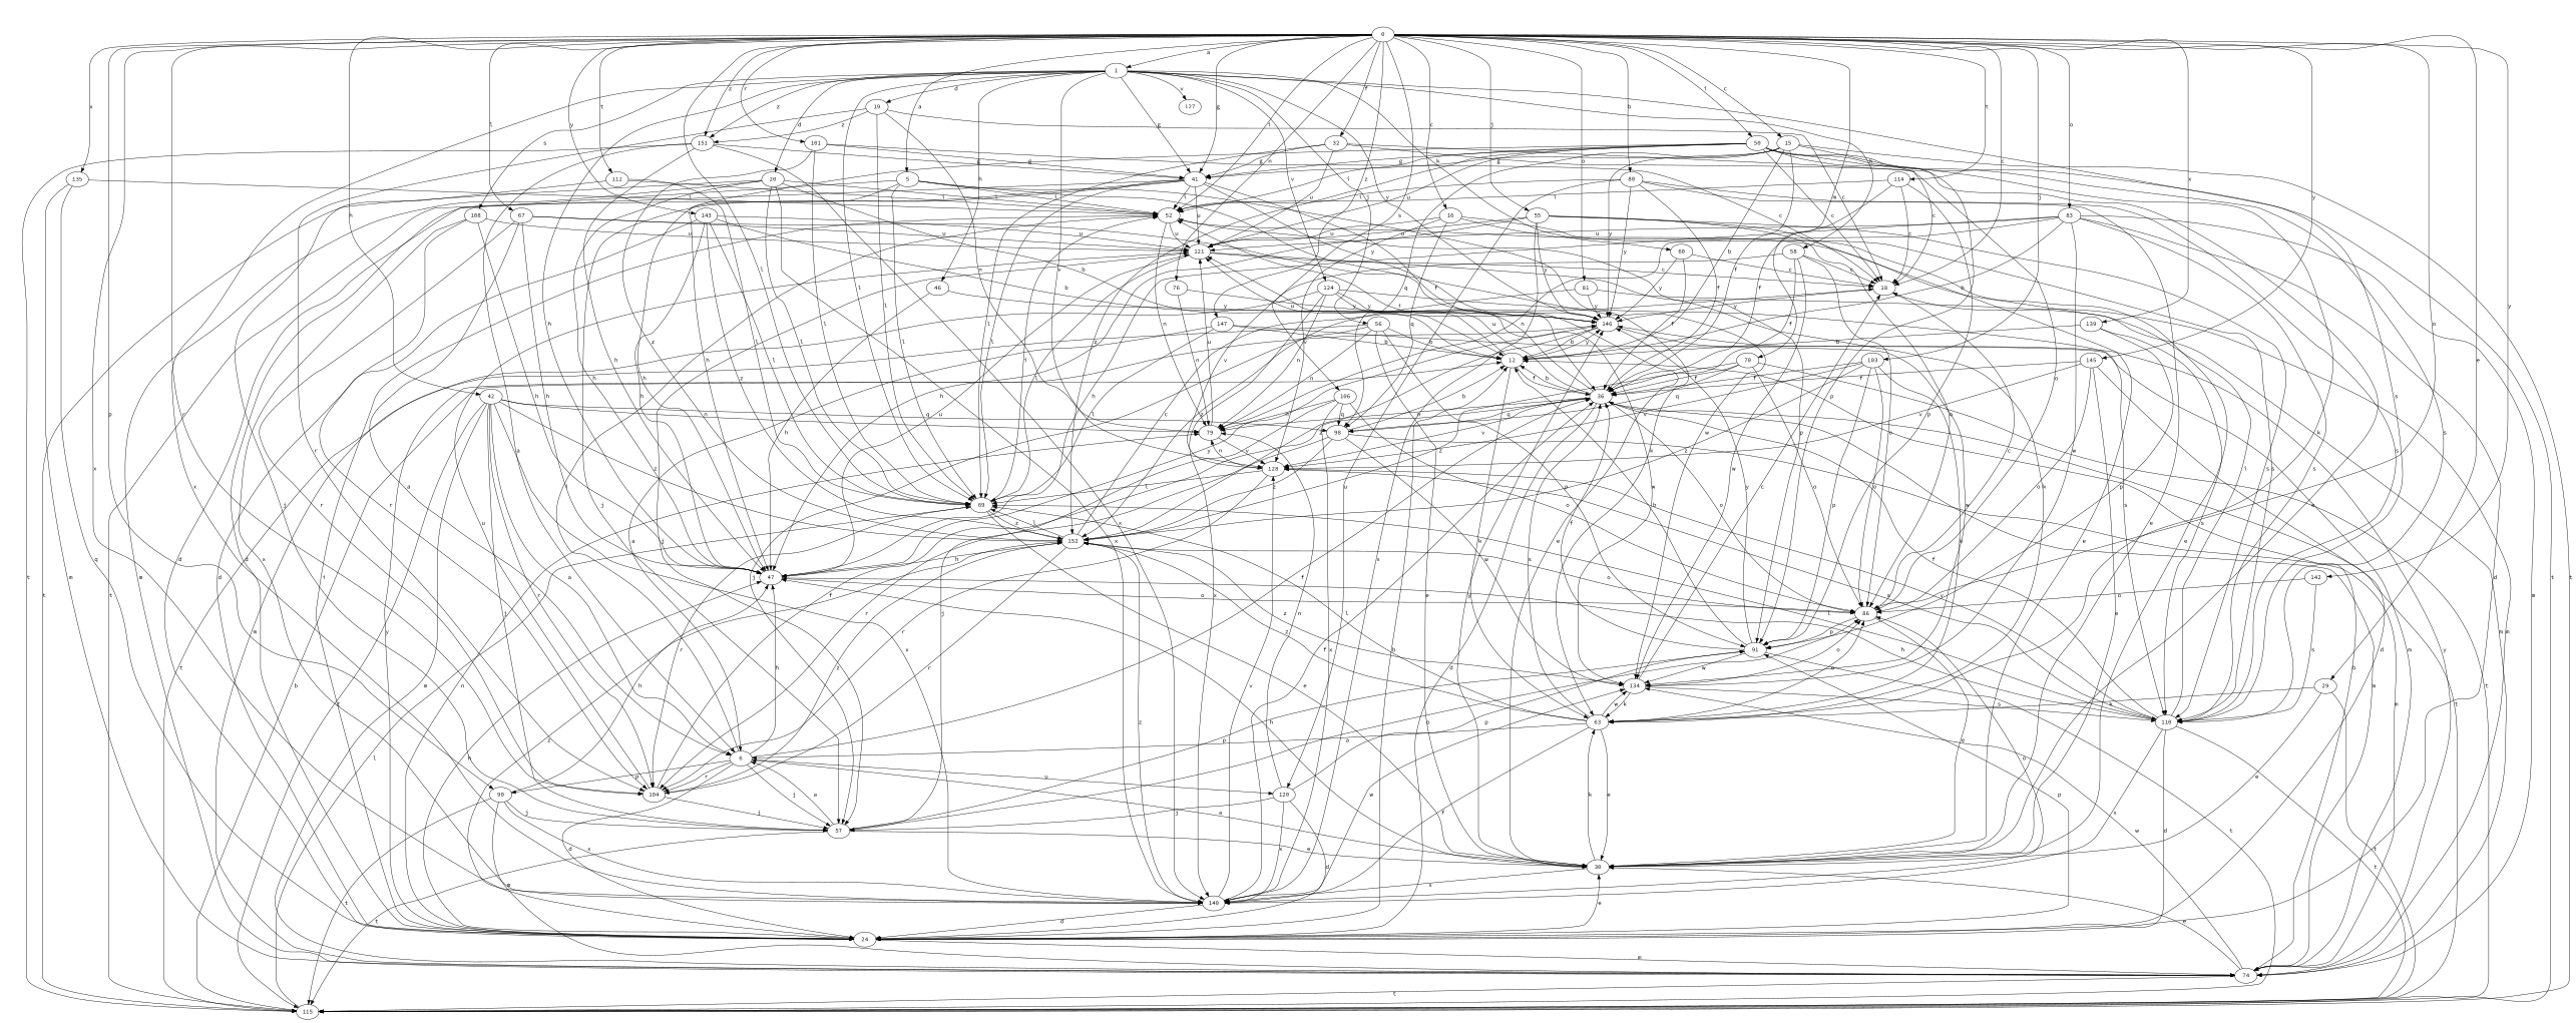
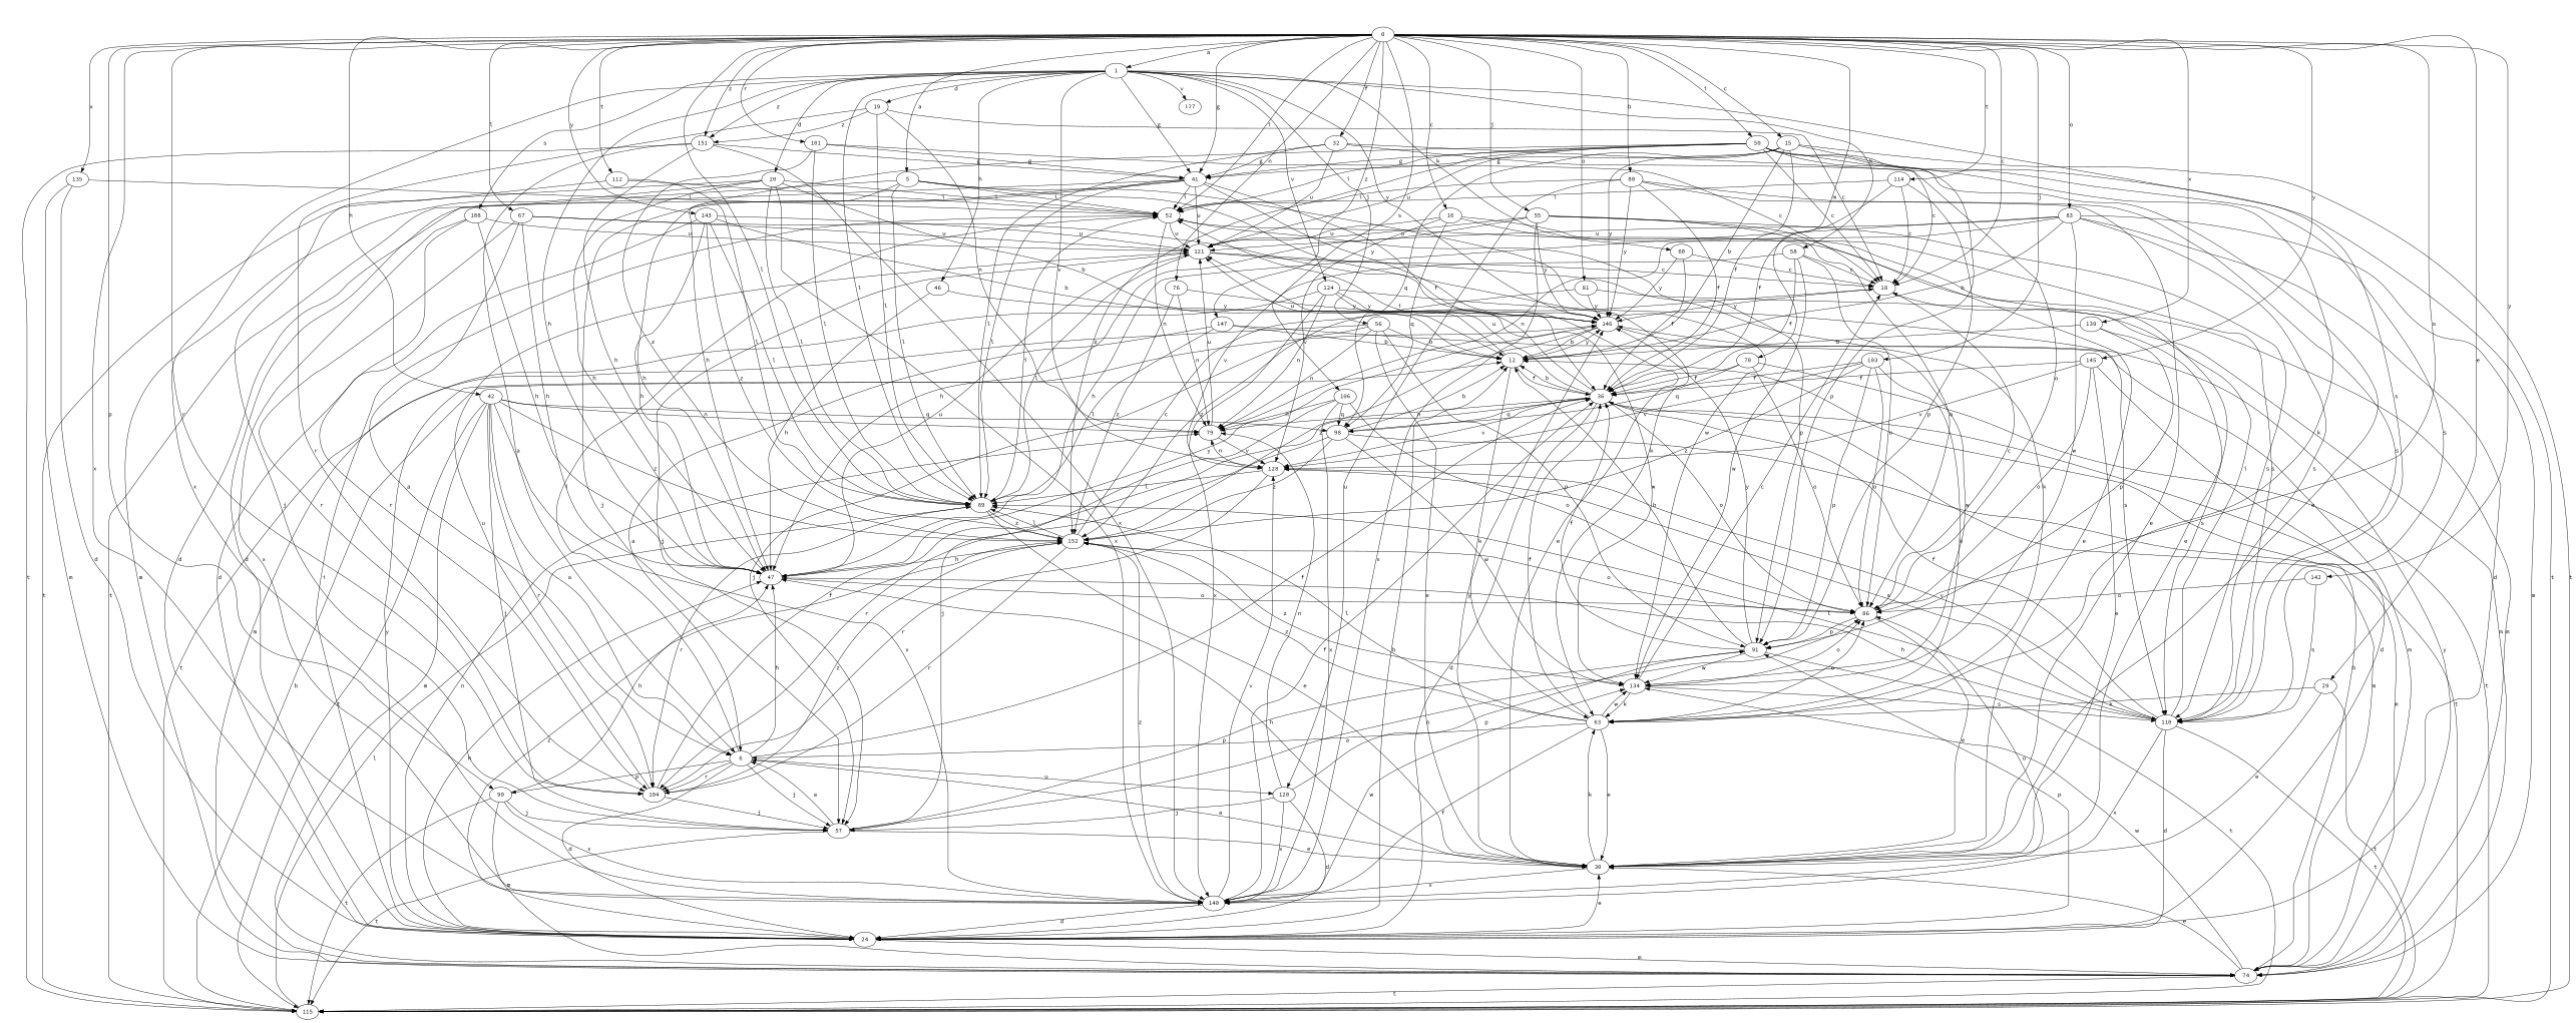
  strict digraph {
    fontname="Source Code Pro"
    node [fontname="Source Code Pro"]
    edge [fontname="Source Code Pro"]
    0
    1
    5
    n4 [label=80]
    15
    16
    18
    29
    32
    41
    42
    50
    52
    55
    67
    69
    70
    76
    81
    83
    86
    90
    101
    103
    104
    106
    112
    114
    135
    139
    140
    142
    143
    145
    147
    151
    19
    20
    46
    47
    56
    58
    60
    108
    110
    124
    127
    128
    146
    24
    63
    134
    36
    120
    30
    12
    98
    115
    121
    74
    57
    6
    79
    152
    91
    0 -> 1 [label=a]
    0 -> 5 [label=a]
    0 -> n4 [label=b]
    0 -> 15 [label=c]
    0 -> 16 [label=c]
    0 -> 18 [label=c]
    0 -> 29 [label=e]
    0 -> 32 [label=f]
    0 -> 41 [label=g]
    0 -> 42 [label=h]
    0 -> 50 [label=i]
    0 -> 52 [label=i]
    0 -> 55 [label=j]
    0 -> 67 [label=l]
    0 -> 69 [label=l]
    0 -> 70 [label=m]
    0 -> 76 [label=n]
    0 -> 81 [label=o]
    0 -> 83 [label=o]
    0 -> 86 [label=o]
    0 -> 90 [label=p]
    0 -> 101 [label=r]
    0 -> 103 [label=j]
    0 -> 104 [label=r]
    0 -> 106 [label=s]
    0 -> 112 [label=t]
    0 -> 114 [label=t]
    0 -> 135 [label=x]
    0 -> 139 [label=x]
    0 -> 140 [label=x]
    0 -> 142 [label=y]
    0 -> 143 [label=y]
    0 -> 145 [label=y]
    0 -> 147 [label=z]
    0 -> 151 [label=z]
    1 -> 41 [label=g]
    1 -> 69 [label=l]
    1 -> 140 [label=x]
    1 -> 151 [label=z]
    1 -> 19 [label=d]
    1 -> 20 [label=d]
    1 -> 46 [label=h]
    1 -> 47 [label=h]
    1 -> 56 [label=j]
    1 -> 58 [label=k]
    1 -> 60 [label=k]
    1 -> 108 [label=s]
    1 -> 110 [label=s]
    1 -> 124 [label=v]
    1 -> 127 [label=v]
    1 -> 128 [label=v]
    1 -> 146 [label=y]
    5 -> 52 [label=i]
    5 -> 69 [label=l]
    5 -> 47 [label=h]
    5 -> 24 [label=d]
    5 -> 63 [label=k]
    5 -> 134 [label=w]
    n4 -> 52 [label=i]
    n4 -> 110 [label=s]
    n4 -> 146 [label=y]
    n4 -> 36 [label=f]
    n4 -> 120 [label=u]
    n4 -> 30 [label=e]
    15 -> 18 [label=c]
    15 -> 41 [label=g]
    15 -> 146 [label=y]
    15 -> 36 [label=f]
    15 -> 12 [label=b]
    15 -> 98 [label=q]
    15 -> 115 [label=t]
    16 -> 110 [label=s]
    16 -> 128 [label=v]
    16 -> 30 [label=e]
    16 -> 98 [label=q]
    16 -> 121 [label=u]
    18 -> 146 [label=y]
    18 -> 74 [label=m]
    29 -> 63 [label=k]
    29 -> 30 [label=e]
    29 -> 115 [label=t]
    32 -> 41 [label=g]
    32 -> 69 [label=l]
    32 -> 86 [label=o]
    32 -> 30 [label=e]
    32 -> 121 [label=u]
    41 -> 52 [label=i]
    41 -> 69 [label=l]
    41 -> 146 [label=y]
    41 -> 24 [label=d]
    41 -> 36 [label=f]
    41 -> 115 [label=t]
    41 -> 121 [label=u]
    41 -> 57 [label=j]
    42 -> 104 [label=r]
    42 -> 140 [label=x]
    42 -> 98 [label=q]
    42 -> 115 [label=t]
    42 -> 74 [label=m]
    42 -> 57 [label=j]
    42 -> 6 [label=a]
    42 -> 79 [label=n]
    42 -> 152 [label=z]
    50 -> 18 [label=c]
    50 -> 41 [label=g]
    50 -> 52 [label=i]
    50 -> 47 [label=h]
    50 -> 110 [label=s]
    50 -> 63 [label=k]
    50 -> 115 [label=t]
    50 -> 121 [label=u]
    50 -> 152 [label=z]
    50 -> 91 [label=p]
    52 -> 121 [label=u]
    52 -> 79 [label=n]
    52 -> 91 [label=p]
    55 -> 86 [label=o]
    55 -> 140 [label=x]
    55 -> 47 [label=h]
    55 -> 110 [label=s]
    55 -> 146 [label=y]
    55 -> 30 [label=e]
    55 -> 121 [label=u]
    67 -> 104 [label=r]
    67 -> 47 [label=h]
    67 -> 30 [label=e]
    67 -> 121 [label=u]
    67 -> 6 [label=a]
    69 -> 52 [label=i]
    69 -> 104 [label=r]
    69 -> 30 [label=e]
    69 -> 152 [label=z]
    70 -> 86 [label=o]
    70 -> 36 [label=f]
    70 -> 98 [label=q]
    70 -> 115 [label=t]
-   70 -> 152 [label=z]
+   76 -> 152 [label=z]
    76 -> 146 [label=y]
    76 -> 79 [label=n]
    81 -> 146 [label=y]
    81 -> 74 [label=m]
    81 -> 152 [label=z]
    83 -> 47 [label=h]
    83 -> 110 [label=s]
    83 -> 24 [label=d]
    83 -> 134 [label=w]
    83 -> 12 [label=b]
    83 -> 121 [label=u]
    83 -> 74 [label=m]
    83 -> 79 [label=n]
    86 -> 18 [label=c]
    86 -> 30 [label=e]
    86 -> 91 [label=p]
    90 -> 140 [label=x]
    90 -> 47 [label=h]
    90 -> 115 [label=t]
    90 -> 74 [label=m]
    90 -> 57 [label=j]
    101 -> 18 [label=c]
    101 -> 41 [label=g]
    101 -> 69 [label=l]
    101 -> 152 [label=z]
    103 -> 86 [label=o]
    103 -> 128 [label=v]
    103 -> 63 [label=k]
    103 -> 36 [label=f]
    103 -> 152 [label=z]
    103 -> 91 [label=p]
    104 -> 36 [label=f]
    104 -> 121 [label=u]
    104 -> 57 [label=j]
    104 -> 152 [label=z]
    106 -> 86 [label=o]
    106 -> 140 [label=x]
    106 -> 98 [label=q]
    106 -> 57 [label=j]
    106 -> 79 [label=n]
    112 -> 52 [label=i]
    112 -> 69 [label=l]
    112 -> 57 [label=j]
    114 -> 18 [label=c]
    114 -> 52 [label=i]
    114 -> 36 [label=f]
    114 -> 91 [label=p]
    135 -> 52 [label=i]
-   135 -> 24 [label=q]
+   135 -> 24 [label=d]
    135 -> 74 [label=m]
    139 -> 110 [label=s]
    139 -> 12 [label=b]
    139 -> 91 [label=p]
    140 -> 86 [label=o]
    140 -> 128 [label=v]
    140 -> 24 [label=d]
    140 -> 134 [label=w]
    140 -> 36 [label=f]
    140 -> 152 [label=z]
    142 -> 86 [label=o]
    142 -> 110 [label=s]
    143 -> 69 [label=l]
    143 -> 47 [label=h]
    143 -> 24 [label=d]
    143 -> 12 [label=b]
    143 -> 121 [label=u]
    143 -> 152 [label=z]
    145 -> 86 [label=o]
    145 -> 128 [label=v]
    145 -> 24 [label=d]
    145 -> 36 [label=f]
    145 -> 30 [label=e]
    147 -> 69 [label=l]
    147 -> 134 [label=w]
    147 -> 12 [label=b]
    147 -> 6 [label=a]
    151 -> 41 [label=g]
    151 -> 140 [label=x]
    151 -> 47 [label=h]
    151 -> 115 [label=t]
    151 -> 6 [label=a]
    19 -> 18 [label=c]
    19 -> 69 [label=l]
    19 -> 104 [label=r]
    19 -> 151 [label=z]
    19 -> 79 [label=n]
    20 -> 52 [label=i]
    20 -> 69 [label=l]
    20 -> 140 [label=x]
    20 -> 47 [label=h]
    20 -> 12 [label=b]
    20 -> 115 [label=t]
    20 -> 74 [label=m]
    46 -> 47 [label=h]
    46 -> 146 [label=y]
    47 -> 86 [label=o]
    47 -> 146 [label=y]
    47 -> 121 [label=u]
    56 -> 30 [label=e]
    56 -> 12 [label=b]
    56 -> 115 [label=t]
    56 -> 57 [label=j]
    56 -> 79 [label=n]
    56 -> 91 [label=p]
    58 -> 18 [label=c]
    58 -> 86 [label=o]
    58 -> 128 [label=v]
    58 -> 134 [label=w]
    58 -> 36 [label=f]
    60 -> 18 [label=c]
    60 -> 146 [label=y]
    60 -> 36 [label=f]
    108 -> 104 [label=r]
    108 -> 140 [label=x]
    108 -> 47 [label=h]
    108 -> 121 [label=u]
    110 -> 52 [label=i]
    110 -> 69 [label=l]
    110 -> 140 [label=x]
    110 -> 47 [label=h]
    110 -> 128 [label=v]
    110 -> 24 [label=d]
    110 -> 36 [label=f]
    110 -> 115 [label=t]
    124 -> 140 [label=x]
    124 -> 110 [label=s]
    124 -> 146 [label=y]
    124 -> 134 [label=w]
    124 -> 74 [label=m]
    124 -> 79 [label=n]
    128 -> 69 [label=l]
    128 -> 104 [label=r]
    128 -> 110 [label=s]
    128 -> 79 [label=n]
    146 -> 12 [label=b]
    146 -> 74 [label=m]
    146 -> 152 [label=z]
    24 -> 52 [label=i]
    24 -> 47 [label=h]
    24 -> 146 [label=y]
    24 -> 30 [label=e]
    24 -> 12 [label=b]
    24 -> 74 [label=m]
    24 -> 79 [label=n]
    24 -> 152 [label=z]
    24 -> 91 [label=p]
    63 -> 69 [label=l]
    63 -> 86 [label=o]
    63 -> 140 [label=f]
    63 -> 134 [label=w]
-   63 -> 36 [label=s]
+   63 -> 36 [label=f]
    63 -> 30 [label=e]
    63 -> 6 [label=a]
    63 -> 152 [label=z]
    134 -> 18 [label=c]
    134 -> 86 [label=o]
    134 -> 110 [label=s]
    134 -> 63 [label=k]
    134 -> 152 [label=z]
    36 -> 52 [label=i]
    36 -> 86 [label=o]
    36 -> 128 [label=v]
    36 -> 24 [label=d]
    36 -> 12 [label=b]
    36 -> 98 [label=q]
    36 -> 115 [label=t]
    36 -> 121 [label=u]
    36 -> 74 [label=m]
    36 -> 79 [label=n]
    120 -> 140 [label=x]
    120 -> 24 [label=d]
    120 -> 57 [label=j]
    120 -> 79 [label=n]
    120 -> 91 [label=p]
    30 -> 140 [label=x]
    30 -> 47 [label=h]
    30 -> 146 [label=y]
    30 -> 63 [label=k]
    30 -> 6 [label=a]
    12 -> 146 [label=y]
    12 -> 63 [label=k]
    12 -> 36 [label=f]
    12 -> 121 [label=u]
    98 -> 104 [label=r]
    98 -> 134 [label=w]
    98 -> 12 [label=b]
    98 -> 74 [label=m]
    98 -> 152 [label=z]
    115 -> 69 [label=l]
    115 -> 12 [label=b]
    121 -> 18 [label=c]
    121 -> 69 [label=l]
    121 -> 63 [label=k]
    121 -> 57 [label=j]
    74 -> 146 [label=y]
    74 -> 134 [label=w]
    74 -> 30 [label=e]
    74 -> 12 [label=b]
    74 -> 115 [label=t]
    57 -> 86 [label=o]
    57 -> 30 [label=e]
    57 -> 115 [label=t]
    57 -> 6 [label=a]
    57 -> 91 [label=p]
    6 -> 52 [label=i]
    6 -> 90 [label=p]
    6 -> 104 [label=r]
    6 -> 47 [label=h]
    6 -> 24 [label=d]
    6 -> 36 [label=f]
    6 -> 120 [label=u]
    6 -> 57 [label=j]
    79 -> 128 [label=v]
    79 -> 121 [label=u]
    152 -> 18 [label=c]
    152 -> 69 [label=l]
    152 -> 86 [label=o]
    152 -> 104 [label=r]
    152 -> 47 [label=h]
    91 -> 146 [label=y]
    91 -> 134 [label=w]
    91 -> 36 [label=f]
    91 -> 12 [label=b]
    91 -> 115 [label=t]
  }
